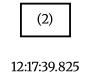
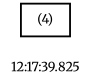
  digraph {
    label="12:17:39.825"
    fontname=Merriweather
-   n1 [color=black fontcolor=black label="(2)" shape=rectangle style=bold fontname=Merriweather]
+   n1 [color=black fontcolor=black label="(4)" shape=rectangle style=bold fontname=Merriweather]
  }
